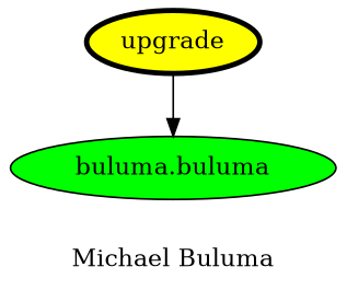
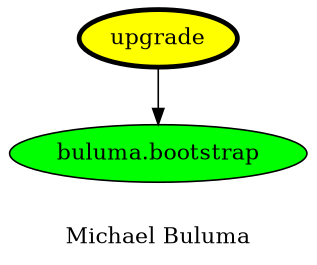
  digraph {
    label="Michael Buluma"
    node [style=filled]
    upgrade [fillcolor=yellow penwidth=3]
-   "buluma.bootstrap" [fillcolor=green label="buluma.buluma"]
+   "buluma.bootstrap" [fillcolor=green]
    upgrade -> "buluma.bootstrap"
  }
